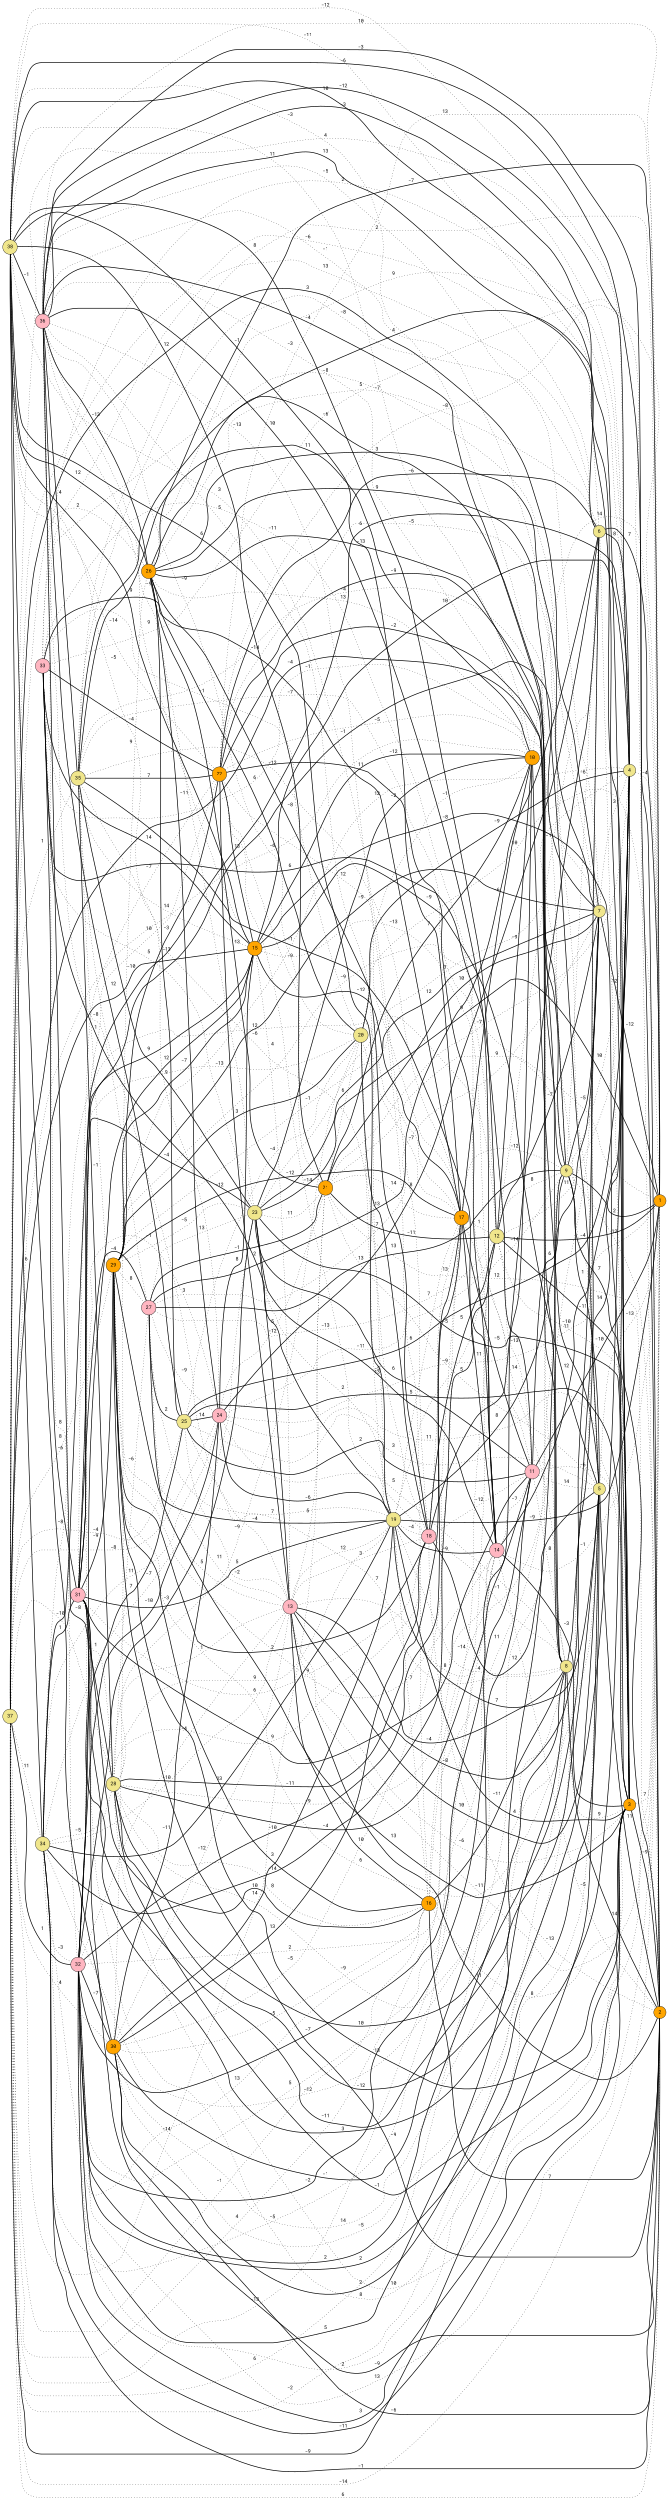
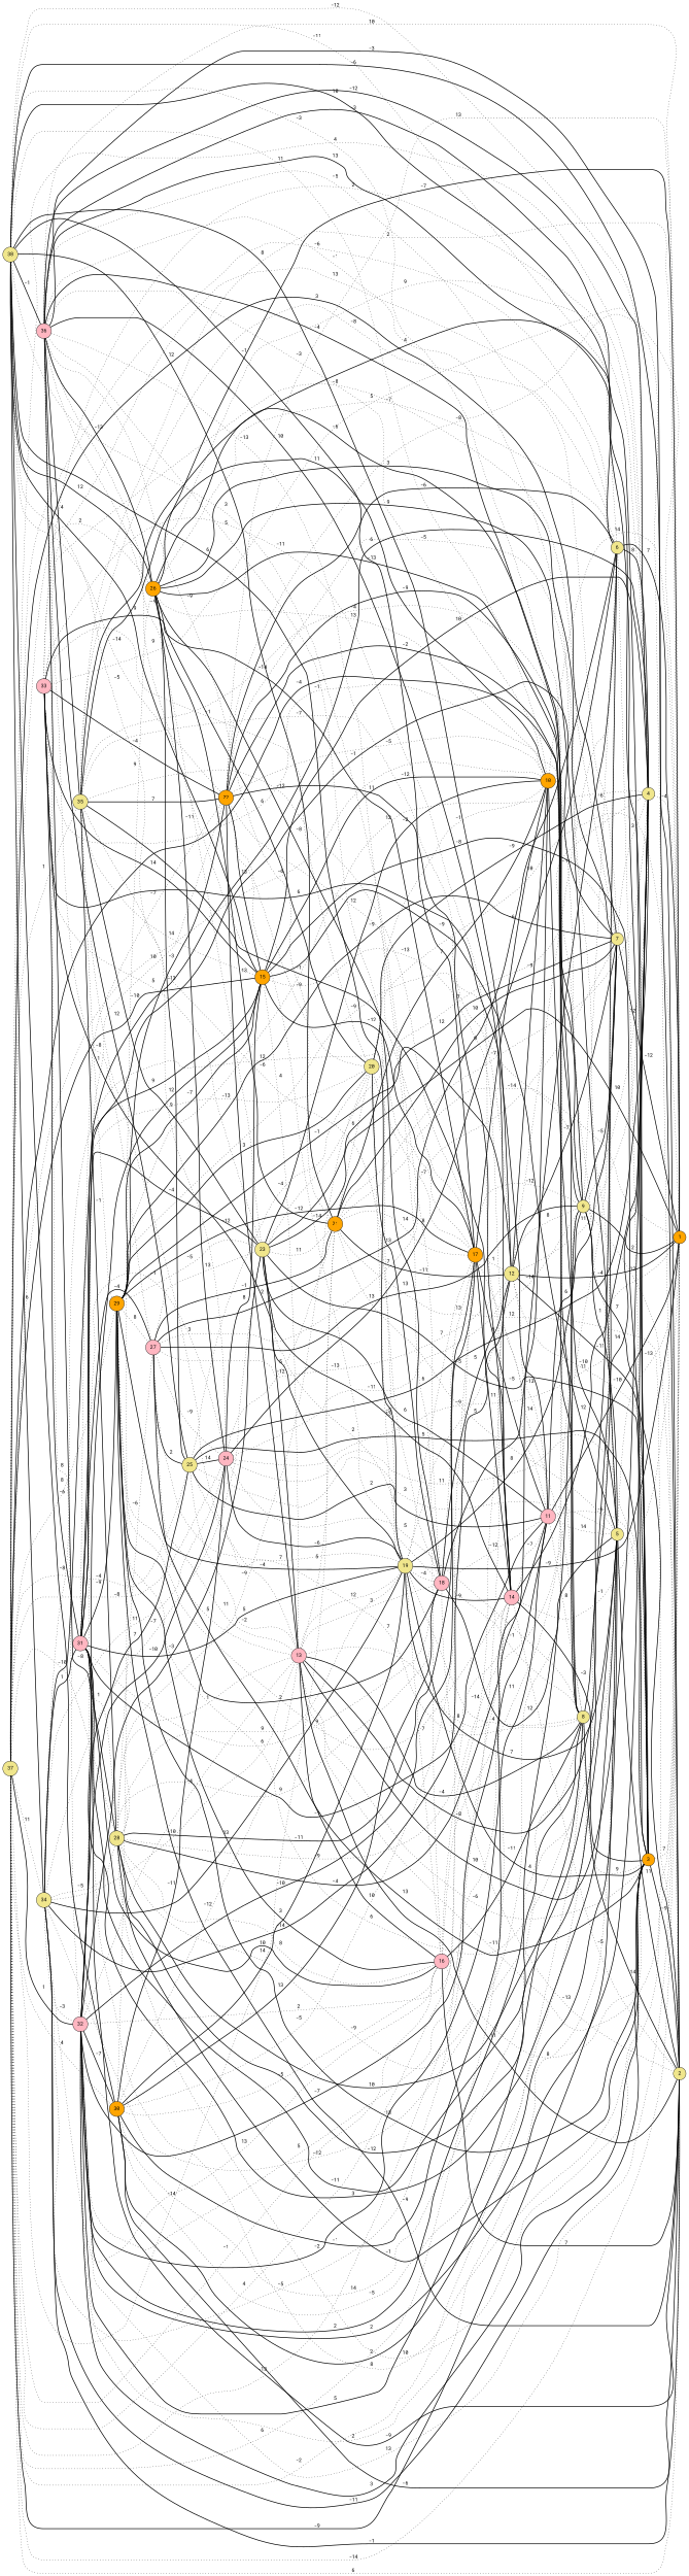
  graph {
    fontname="Roboto Mono"
    rankdir=LR
    node [fillcolor=khaki fontname="Roboto Mono" shape=circle style=filled]
    edge [fontname="Roboto Mono" style=dotted]
    38
-   2 [fillcolor=orange]
+   2
    3 [fillcolor=orange]
    4
    6
    9
    10 [fillcolor=orange]
    12
    15 [fillcolor=orange]
    17 [fillcolor=orange]
    18 [fillcolor=lightpink]
    19
    21 [fillcolor=orange]
    22 [fillcolor=orange]
    24 [fillcolor=lightpink]
    26 [fillcolor=orange]
    30 [fillcolor=orange]
    34
    36 [fillcolor=lightpink]
    1 [fillcolor=orange]
    5
    7
    11 [fillcolor=lightpink]
    13 [fillcolor=lightpink]
    8
    14 [fillcolor=lightpink]
-   16 [fillcolor=orange]
+   16 [fillcolor=lightpink]
    20
    25
    28
    32 [fillcolor=lightpink]
    23
    31 [fillcolor=lightpink]
    35
    27 [fillcolor=lightpink]
    29 [fillcolor=orange]
    37
    33 [fillcolor=lightpink]
    38 -- 2 [label=-6 style=bold]
    38 -- 3 [label=10 style=bold]
    38 -- 4 [label=-12]
    38 -- 6 [label=-11]
    38 -- 9 [label=-3]
    38 -- 10 [label=11]
    38 -- 12 [label=8 style=bold]
    38 -- 15 [label=9 style=bold]
    38 -- 17 [label=-1 style=bold]
    38 -- 18 [label=3]
    38 -- 19 [label=6 style=bold]
    38 -- 21 [label=12 style=bold]
    38 -- 22 [label=-14]
    38 -- 24 [label=-5]
    38 -- 26 [label=12 style=bold]
    38 -- 30 [label=-8 style=bold]
    38 -- 34 [label=6 style=bold]
    38 -- 36 [label=-1 style=bold]
    3 -- 2 [label=-9 style=bold]
    3 -- 1 [label=7]
    4 -- 1 [label=-4]
    6 -- 3 [label=12]
    6 -- 4 [label=8 style=bold]
    6 -- 1 [label=7 style=bold]
    9 -- 2 [label=12]
    9 -- 3 [label=7 style=bold]
    9 -- 4 [label=10]
    9 -- 6 [label=-6]
    9 -- 1 [label=2 style=bold]
    9 -- 5 [label=1 style=bold]
    9 -- 7 [label=-5 style=bold]
    10 -- 1 [label=14]
    10 -- 5 [label=11 style=bold]
    12 -- 2 [label=-11 style=bold]
    12 -- 3 [label=-10]
    12 -- 4 [label=11]
    12 -- 6 [label=-11]
    12 -- 9 [label=8]
    12 -- 10 [label=-9 style=bold]
    12 -- 1 [label=-4 style=bold]
    12 -- 7 [label=-7 style=bold]
    12 -- 11 [label=-13]
    15 -- 3 [label=-8 style=bold]
    15 -- 4 [label=10 style=bold]
    15 -- 10 [label=-12 style=bold]
    15 -- 5 [label=-9 style=bold]
    15 -- 11 [label=-13]
    15 -- 13 [label=4]
    17 -- 9 [label=-12]
    17 -- 10 [label=-6 style=bold]
    17 -- 12 [label=1]
    17 -- 15 [label=-12 style=bold]
    17 -- 11 [label=-5 style=bold]
    17 -- 8 [label=14]
    17 -- 14 [label=11 style=bold]
    18 -- 2 [label=-13]
    18 -- 6 [label=-14 style=bold]
    18 -- 12 [label=5 style=bold]
    18 -- 17 [label=13]
    18 -- 5 [label=12 style=bold]
    18 -- 11 [label=-12]
    18 -- 13 [label=3]
    18 -- 8 [label=-1]
    19 -- 3 [label=4 style=bold]
    19 -- 9 [label=6]
    19 -- 17 [label=7]
    19 -- 18 [label=-4]
    19 -- 1 [label=-9 style=bold]
    19 -- 5 [label=7 style=bold]
    19 -- 7 [label=8 style=bold]
    19 -- 13 [label=12]
    19 -- 8 [label=4]
    19 -- 14 [label=-9 style=bold]
    19 -- 16 [label=7]
    21 -- 2 [label=12]
    21 -- 4 [label=-7]
    21 -- 10 [label=7 style=bold]
    21 -- 12 [label=-11 style=bold]
    21 -- 17 [label=14]
-   21 -- 1 [label=9]
+   21 -- 1 [label=-14]
    21 -- 5 [label=5]
    21 -- 7 [label=10 style=bold]
    21 -- 20 [label=6]
    22 -- 2 [label=-8]
    22 -- 6 [label=-6 style=bold]
    22 -- 9 [label=-9 style=bold]
    22 -- 10 [label=-5]
    22 -- 15 [label=13 style=bold]
    22 -- 17 [label=12]
    22 -- 19 [label=-14]
    22 -- 1 [label=13]
    22 -- 7 [label=-5]
    22 -- 13 [label=2 style=bold]
    22 -- 8 [label=-2 style=bold]
    22 -- 14 [label=11 style=bold]
    22 -- 20 [label=-9]
    24 -- 3 [label=11]
    24 -- 6 [label=8 style=bold]
    24 -- 12 [label=-11]
    24 -- 15 [label=8 style=bold]
    24 -- 19 [label=-6 style=bold]
    24 -- 21 [label=5]
    24 -- 1 [label=-9]
    24 -- 8 [label=5]
    26 -- 3 [label=4 style=bold]
    26 -- 4 [label=9]
    26 -- 6 [label=-7]
    26 -- 10 [label=13]
    26 -- 18 [label=-8 style=bold]
    26 -- 21 [label=13 style=bold]
    26 -- 24 [label=-11 style=bold]
    26 -- 1 [label=-7 style=bold]
    26 -- 5 [label=9 style=bold]
    26 -- 7 [label=3 style=bold]
    26 -- 8 [label=-13 style=bold]
    26 -- 20 [label=6 style=bold]
    26 -- 25 [label=-13 style=bold]
    30 -- 2 [label=-6 style=bold]
    30 -- 6 [label=-5]
    30 -- 17 [label=-5]
    30 -- 18 [label=13 style=bold]
    30 -- 19 [label=14 style=bold]
    30 -- 24 [label=-11 style=bold]
    30 -- 26 [label=9]
    30 -- 5 [label=2 style=bold]
    30 -- 11 [label=-1 style=bold]
    30 -- 13 [label=-12]
    30 -- 8 [label=14]
    30 -- 16 [label=-5]
    34 -- 2 [label=-1 style=bold]
    34 -- 3 [label=-11 style=bold]
    34 -- 9 [label=-12]
    34 -- 12 [label=-14 style=bold]
    34 -- 15 [label=9 style=bold]
    34 -- 17 [label=12]
    34 -- 19 [label=13 style=bold]
    34 -- 24 [label=11]
    34 -- 13 [label=-10]
    34 -- 14 [label=-5]
    34 -- 16 [label=13]
    34 -- 28 [label=-5]
    34 -- 32 [label=-3]
    34 -- 23 [label=-7]
    34 -- 31 [label=1 style=bold]
    36 -- 2 [label=-3 style=bold]
    36 -- 3 [label=-3 style=bold]
    36 -- 4 [label=-12 style=bold]
    36 -- 6 [label=13 style=bold]
    36 -- 10 [label=-3]
    36 -- 15 [label=9]
    36 -- 19 [label=5]
    36 -- 21 [label=-9]
    36 -- 26 [label=-13 style=bold]
    36 -- 1 [label=10]
    36 -- 5 [label=-1]
    36 -- 7 [label=-5]
    36 -- 8 [label=-4 style=bold]
    36 -- 14 [label=10 style=bold]
    36 -- 16 [label=-13]
    36 -- 25 [label=12 style=bold]
    36 -- 28 [label=-8 style=bold]
    36 -- 32 [label=8]
    36 -- 23 [label=-9]
    36 -- 35 [label=4 style=bold]
    36 -- 27 [label=-8]
    5 -- 2 [label=11 style=bold]
    5 -- 1 [label=-13]
    7 -- 4 [label=3]
    7 -- 1 [label=-12 style=bold]
    11 -- 3 [label=-6]
    11 -- 9 [label=6 style=bold]
    11 -- 1 [label=-10 style=bold]
    11 -- 5 [label=14]
    11 -- 8 [label=8]
    13 -- 2 [label=11 style=bold]
    13 -- 3 [label=-6]
    13 -- 4 [label=10 style=bold]
    13 -- 6 [label=-8 style=bold]
    13 -- 21 [label=5]
    13 -- 1 [label=-11]
    13 -- 7 [label=8]
    13 -- 8 [label=-4 style=bold]
    8 -- 2 [label=14 style=bold]
    8 -- 3 [label=9]
    8 -- 4 [label=14 style=bold]
    14 -- 2 [label=-5]
    14 -- 3 [label=-3 style=bold]
    14 -- 4 [label=12 style=bold]
    14 -- 1 [label=-1]
    14 -- 11 [label=-7]
    16 -- 2 [label=7 style=bold]
    16 -- 3 [label=8]
    16 -- 9 [label=11]
    16 -- 13 [label=10 style=bold]
    16 -- 8 [label=-11 style=bold]
    16 -- 14 [label=-14]
    20 -- 4 [label=-9 style=bold]
    20 -- 10 [label=-1]
    20 -- 17 [label=-7]
    20 -- 18 [label=13 style=bold]
    20 -- 19 [label=13]
    20 -- 1 [label=10]
    25 -- 3 [label=5 style=bold]
    25 -- 4 [label=6 style=bold]
    25 -- 24 [label=14 style=bold]
    25 -- 5 [label=3]
    25 -- 11 [label=2 style=bold]
    25 -- 13 [label=-2]
    25 -- 8 [label=7]
    25 -- 20 [label=-4]
    28 -- 3 [label=-1 style=bold]
    28 -- 17 [label=-11 style=bold]
    28 -- 18 [label=9]
    28 -- 19 [label=9]
    28 -- 1 [label=10]
    28 -- 5 [label=-12 style=bold]
    28 -- 7 [label=10 style=bold]
    28 -- 11 [label=-4 style=bold]
    28 -- 13 [label=1]
    28 -- 8 [label=-9]
    28 -- 14 [label=-9]
    28 -- 16 [label=8]
    28 -- 20 [label=-9]
    28 -- 27 [label=-6]
    32 -- 3 [label=3 style=bold]
    32 -- 4 [label=2 style=bold]
    32 -- 9 [label=2 style=bold]
    32 -- 10 [label=-7 style=bold]
    32 -- 12 [label=2]
    32 -- 15 [label=12 style=bold]
    32 -- 17 [label=-10 style=bold]
    32 -- 22 [label=10]
    32 -- 24 [label=-10 style=bold]
    32 -- 30 [label=-7 style=bold]
    32 -- 1 [label=13]
    32 -- 5 [label=2]
    32 -- 11 [label=-2 style=bold]
    32 -- 13 [label=-4]
    32 -- 8 [label=5 style=bold]
    32 -- 14 [label=5]
    32 -- 25 [label=7 style=bold]
    32 -- 23 [label=-3 style=bold]
    23 -- 3 [label=-5 style=bold]
    23 -- 4 [label=3]
    23 -- 10 [label=-2 style=bold]
    23 -- 18 [label=2]
    23 -- 21 [label=11]
    23 -- 1 [label=9 style=bold]
    23 -- 7 [label=12 style=bold]
    23 -- 11 [label=6 style=bold]
    23 -- 13 [label=-12 style=bold]
    23 -- 14 [label=-5 style=bold]
    31 -- 2 [label=-9 style=bold]
    31 -- 3 [label=8]
    31 -- 4 [label=6 style=bold]
    31 -- 18 [label=6]
    31 -- 19 [label=5 style=bold]
    31 -- 22 [label=-7]
    31 -- 24 [label=-1]
    31 -- 5 [label=3 style=bold]
    31 -- 7 [label=-1 style=bold]
    31 -- 11 [label=-1 style=bold]
    31 -- 8 [label=-11 style=bold]
    31 -- 16 [label=10 style=bold]
    31 -- 20 [label=-13]
    31 -- 28 [label=1]
    31 -- 23 [label=-4 style=bold]
    31 -- 27 [label=-4 style=bold]
    31 -- 29 [label=-9 style=bold]
    35 -- 6 [label=-8]
    35 -- 9 [label=-6 style=bold]
    35 -- 10 [label=11 style=bold]
    35 -- 12 [label=-7]
    35 -- 15 [label=14]
    35 -- 17 [label=-12]
    35 -- 18 [label=-6]
    35 -- 22 [label=7 style=bold]
    35 -- 1 [label=2]
    35 -- 5 [label=-4]
    35 -- 13 [label=3]
    35 -- 14 [label=-1 style=bold]
    35 -- 28 [label=-1 style=bold]
    35 -- 23 [label=9 style=bold]
    35 -- 29 [label=1]
    27 -- 3 [label=13 style=bold]
    27 -- 6 [label=13 style=bold]
    27 -- 9 [label=13 style=bold]
    27 -- 12 [label=-13]
    27 -- 19 [label=7]
    27 -- 21 [label=-1 style=bold]
    27 -- 24 [label=-9]
    27 -- 7 [label=7]
    27 -- 13 [label=11]
    27 -- 25 [label=2 style=bold]
    27 -- 23 [label=13]
    29 -- 2 [label=-9 style=bold]
    29 -- 3 [label=13 style=bold]
    29 -- 4 [label=12]
    29 -- 9 [label=-9]
-   29 -- 12 [label=-1]
+   29 -- 12 [label=-1 style=bold]
    29 -- 15 [label=-7 style=bold]
    29 -- 17 [label=-12 style=bold]
    29 -- 18 [label=2 style=bold]
    29 -- 19 [label=-4 style=bold]
    29 -- 22 [label=-3 style=bold]
    29 -- 5 [label=6]
    29 -- 7 [label=-9 style=bold]
    29 -- 13 [label=5]
    29 -- 14 [label=9]
    29 -- 16 [label=3 style=bold]
    29 -- 20 [label=3 style=bold]
    29 -- 23 [label=-5]
    29 -- 27 [label=8]
    37 -- 2 [label=6]
    37 -- 4 [label=4]
    37 -- 6 [label=-6]
    37 -- 9 [label=-4 style=bold]
    37 -- 10 [label=-6]
    37 -- 12 [label=-13]
    37 -- 15 [label=-10 style=bold]
    37 -- 17 [label=4]
    37 -- 21 [label=-14]
    37 -- 24 [label=-8]
    37 -- 26 [label=2]
    37 -- 30 [label=4]
    37 -- 34 [label=11]
    37 -- 1 [label=-14]
    37 -- 5 [label=-9 style=bold]
    37 -- 7 [label=3 style=bold]
    37 -- 8 [label=-2]
    37 -- 14 [label=6]
    37 -- 16 [label=-1]
    37 -- 25 [label=-4]
    37 -- 28 [label=-10]
    37 -- 32 [label=1 style=bold]
    37 -- 35 [label=1]
    37 -- 29 [label=8]
    33 -- 4 [label=2]
    33 -- 6 [label=13]
    33 -- 15 [label=14 style=bold]
    33 -- 17 [label=-14 style=bold]
    33 -- 19 [label=-12 style=bold]
    33 -- 22 [label=-4 style=bold]
    33 -- 1 [label=5]
    33 -- 7 [label=-8]
    33 -- 11 [label=6 style=bold]
    33 -- 8 [label=-1]
    33 -- 14 [label=-11]
    33 -- 20 [label=-1]
    33 -- 23 [label=5]
    33 -- 31 [label=-6 style=bold]
  }
